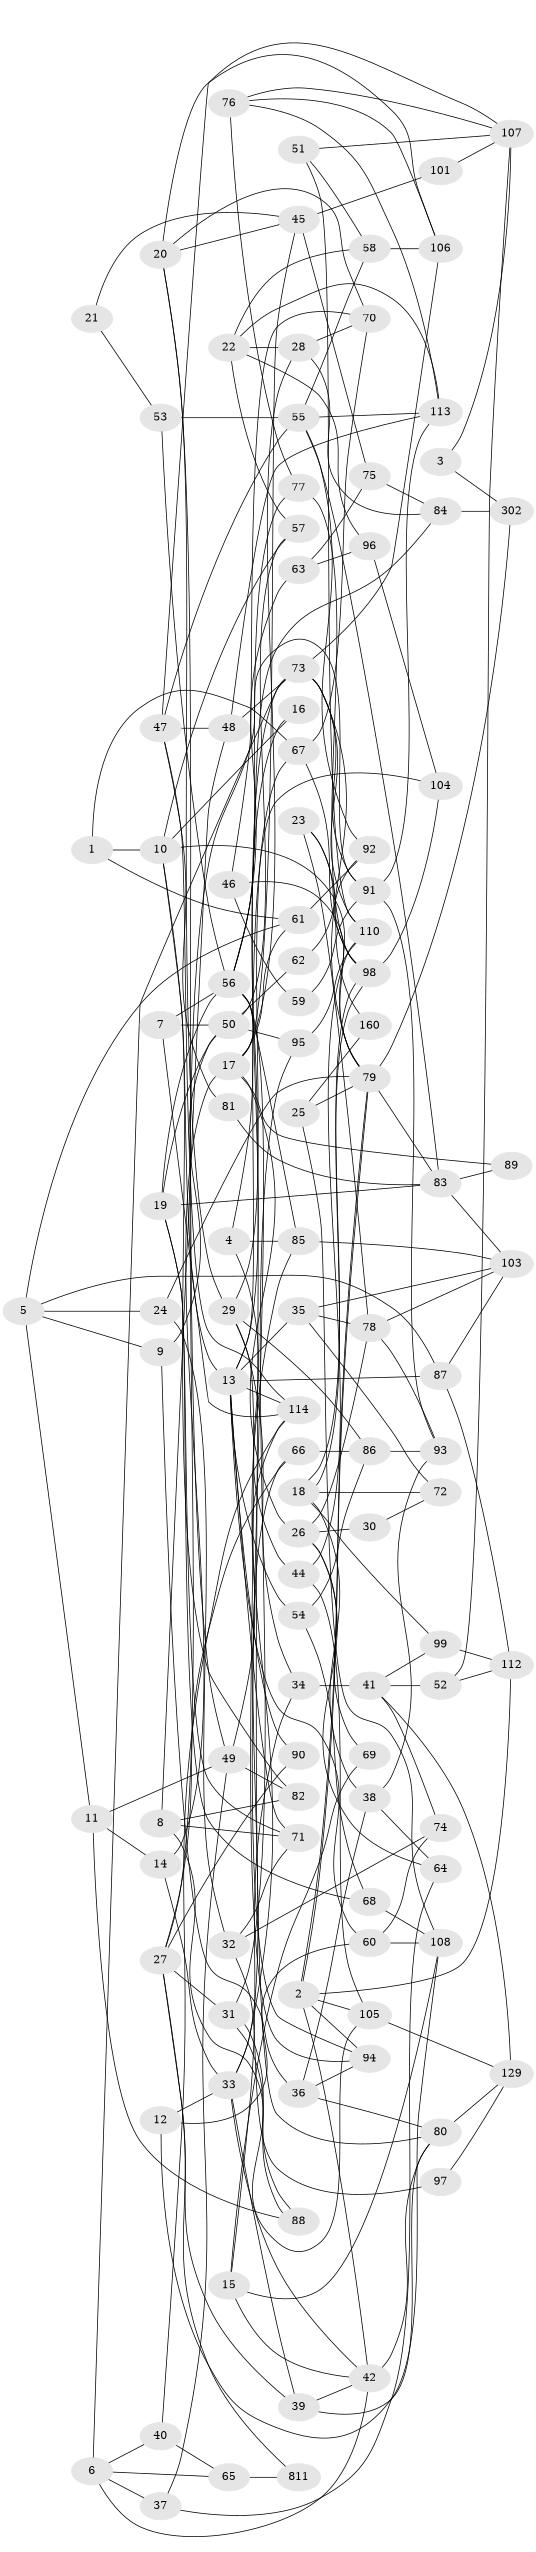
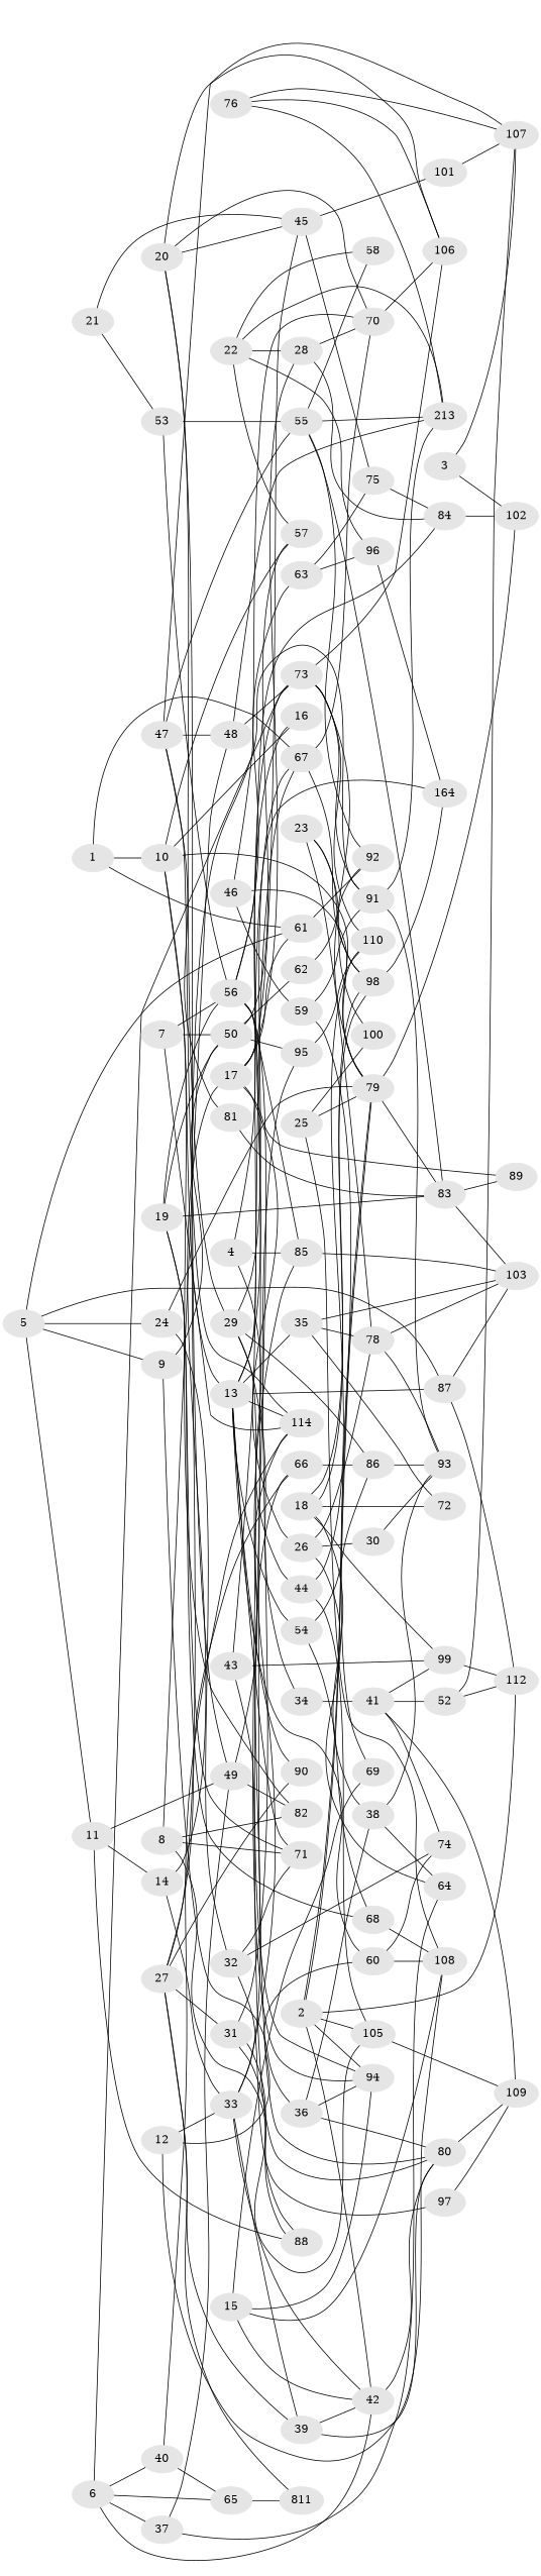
  graph {
    rankdir=LR
    node [color=gray90 style=filled]
    1
    10
    61
    67
    79
    82
    13
    16
    57
    92
    98
    70
    2
    42
    94
    105
    112
    80
-   102 [label=302]
+   102
    83
-   109 [label=129]
+   109
    3
    107
    4
    44
    73
    85
    110
    106
    91
    103
    5
    9
    11
    24
    87
    50
    36
    14
    49
    88
    32
    6
    37
    40
    65
    64
    114
    n49 [label=811]
    7
    56
    95
    62
    84
    63
-   77
    8
    48
    71
-   113
+   113 [label=213]
    38
    60
    35
    54
    90
-   104
+   104 [label=164]
    33
    17
    12
    108
    39
    66
    74
    72
    78
    68
    86
    26
    28
    45
    89
    15
    34
    69
    41
    30
    75
    101
    18
    99
    93
    19
    20
    29
    21
    53
    55
    22
    58
    96
    23
-   100 [label=160]
+   100
    97
    25
    27
    31
    52
+   43
    46
    59
    47
    81
-   51
    76
    1 -- 10
    1 -- 61
    1 -- 67
    10 -- 79
    10 -- 82
    10 -- 13
    10 -- 16
    10 -- 57
    61 -- 92
    67 -- 98
    67 -- 70
    79 -- 102
    79 -- 83
    13 -- 16
    13 -- 87
    13 -- 114
    13 -- 71
    13 -- 60
    13 -- 35
    13 -- 54
    13 -- 90
    13 -- 104
    98 -- 104
-   58 -- 106
+   70 -- 106
    2 -- 79
    2 -- 79
    2 -- 42
    2 -- 94
    2 -- 105
    2 -- 112
    42 -- 80
    105 -- 109
    80 -- 109
    83 -- 103
    83 -- 89
    3 -- 102
    3 -- 107
    4 -- 44
    4 -- 73
    4 -- 85
    44 -- 105
    44 -- 110
    73 -- 79
    73 -- 110
    73 -- 106
    73 -- 91
    85 -- 103
    91 -- 113
    91 -- 93
    5 -- 61
    5 -- 9
    5 -- 11
    5 -- 24
    5 -- 87
    9 -- 50
    9 -- 36
    11 -- 14
    11 -- 49
    11 -- 88
    24 -- 79
    24 -- 32
    87 -- 112
    87 -- 103
    50 -- 57
    50 -- 95
    50 -- 62
    36 -- 94
    36 -- 80
    36 -- 38
    14 -- 33
    14 -- 17
    49 -- 82
    49 -- 114
    32 -- 71
    32 -- 74
    32 -- 97
    6 -- 42
    6 -- 73
    6 -- 37
    6 -- 40
    6 -- 65
    37 -- 49
    37 -- 64
    40 -- 65
    40 -- 114
    65 -- n49
    7 -- 50
    7 -- 114
    7 -- 56
    56 -- 94
    56 -- 80
    56 -- 85
    56 -- 84
    56 -- 63
-   56 -- 77
    95 -- 110
    62 -- 92
    84 -- 102
    63 -- 75
    63 -- 96
-   77 -- 98
    8 -- 82
    8 -- 105
    8 -- 48
    8 -- 71
    48 -- 73
    48 -- 113
    38 -- 64
    38 -- 93
    60 -- 108
    60 -- 74
    35 -- 103
    35 -- 72
    35 -- 78
    54 -- 68
    54 -- 86
    33 -- 42
    33 -- 85
    33 -- 39
    33 -- 66
    17 -- 61
    17 -- 26
    17 -- 28
    17 -- 45
    17 -- 89
    12 -- 60
    12 -- 33
    12 -- 108
    39 -- 42
    39 -- 80
    66 -- 86
    78 -- 103
    78 -- 93
    68 -- 108
    86 -- 93
    26 -- 64
    26 -- 78
    26 -- 30
    28 -- 70
    28 -- 84
    45 -- 75
    45 -- 101
    15 -- 42
    15 -- 108
-   15 -- 34
+   15 -- 94
    15 -- 69
    34 -- 41
    41 -- 109
    41 -- 74
    41 -- 99
    41 -- 52
-   30 -- 72
+   30 -- 93
    75 -- 84
    101 -- 107
    18 -- 98
    18 -- 98
    18 -- 38
    18 -- 72
    18 -- 99
    99 -- 112
    19 -- 83
    19 -- 50
    19 -- 56
    19 -- 71
    19 -- 68
    20 -- 70
    20 -- 106
    20 -- 49
    20 -- 45
    20 -- 29
    29 -- 67
    29 -- 94
    29 -- 86
    29 -- 34
    21 -- 45
    21 -- 53
    53 -- 56
    53 -- 55
    55 -- 92
    55 -- 83
    55 -- 113
    55 -- 58
    22 -- 57
    22 -- 113
    22 -- 28
    22 -- 58
    22 -- 96
    96 -- 104
    23 -- 98
    23 -- 78
    23 -- 100
    97 -- 109
    25 -- 79
    25 -- 108
    25 -- 100
    27 -- 91
    27 -- n49
    27 -- 90
    27 -- 39
    27 -- 66
    27 -- 31
    31 -- 88
    31 -- 88
    31 -- 95
    52 -- 112
    52 -- 107
+   43 -- 67
+   43 -- 80
+   43 -- 99
    46 -- 79
    46 -- 70
    46 -- 59
    59 -- 91
-   26 -- 69
+   59 -- 69
    47 -- 107
    47 -- 114
    47 -- 48
    47 -- 55
    47 -- 81
    81 -- 83
-   51 -- 107
-   51 -- 110
-   51 -- 58
    76 -- 107
    76 -- 106
-   76 -- 77
    76 -- 113
  }
